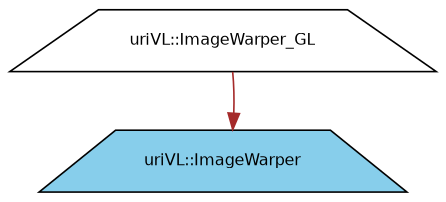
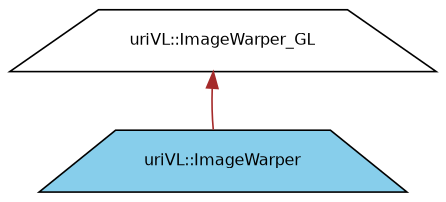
  digraph {
    node [color=black fontname=Helvetica fontsize=10 shape=trapezium style=filled]
    n1 [fillcolor=white fontcolor=black height=0.2 label="uriVL::ImageWarper_GL" width=0.4]
    n2 [fillcolor=skyblue height=0.2 label="uriVL::ImageWarper" width=0.4]
-   n2 -> n1 [color=brown dir=back fontname=Helvetica fontsize=10 labelfontname=Helvetica labelfontsize=10 style=solid]
+   n1 -> n2 [color=brown dir=back fontname=Helvetica fontsize=10 labelfontname=Helvetica labelfontsize=10 style=solid]
  }
